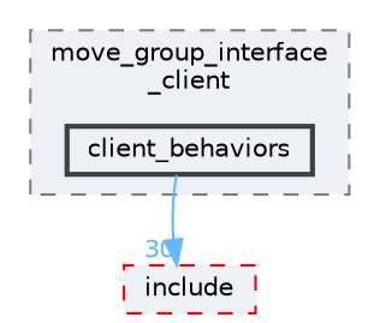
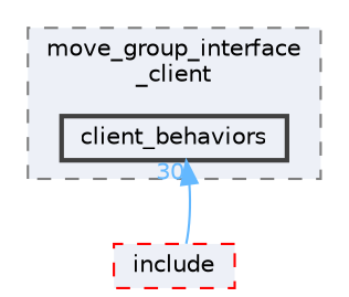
  digraph {
    compound=true
    node [fillcolor="#edf0f7" fontname=Helvetica fontsize=10 shape=box]
    n1 [color=grey25 height=0.2 label=client_behaviors style="filled,bold" width=0.4]
    n2 [color=red height=0.2 label=include style="filled,dashed" width=0.4]
    subgraph cluster_1 {
      bgcolor="#edf0f7"
      fontname=Helvetica
      fontsize=10
      label="move_group_interface\l_client"
      pencolor=grey50
      style="filled,dashed"
      n1
    }
-   n1 -> n2 [color=steelblue1 fontcolor=steelblue1 fontname=Helvetica fontsize=10 headlabel=30 labeldistance=1.5 labelfontname=Helvetica labelfontsize=10]
+   n2 -> n1 [color=steelblue1 fontcolor=steelblue1 fontname=Helvetica fontsize=10 headlabel=30 labeldistance=1.5 labelfontname=Helvetica labelfontsize=10]
  }
